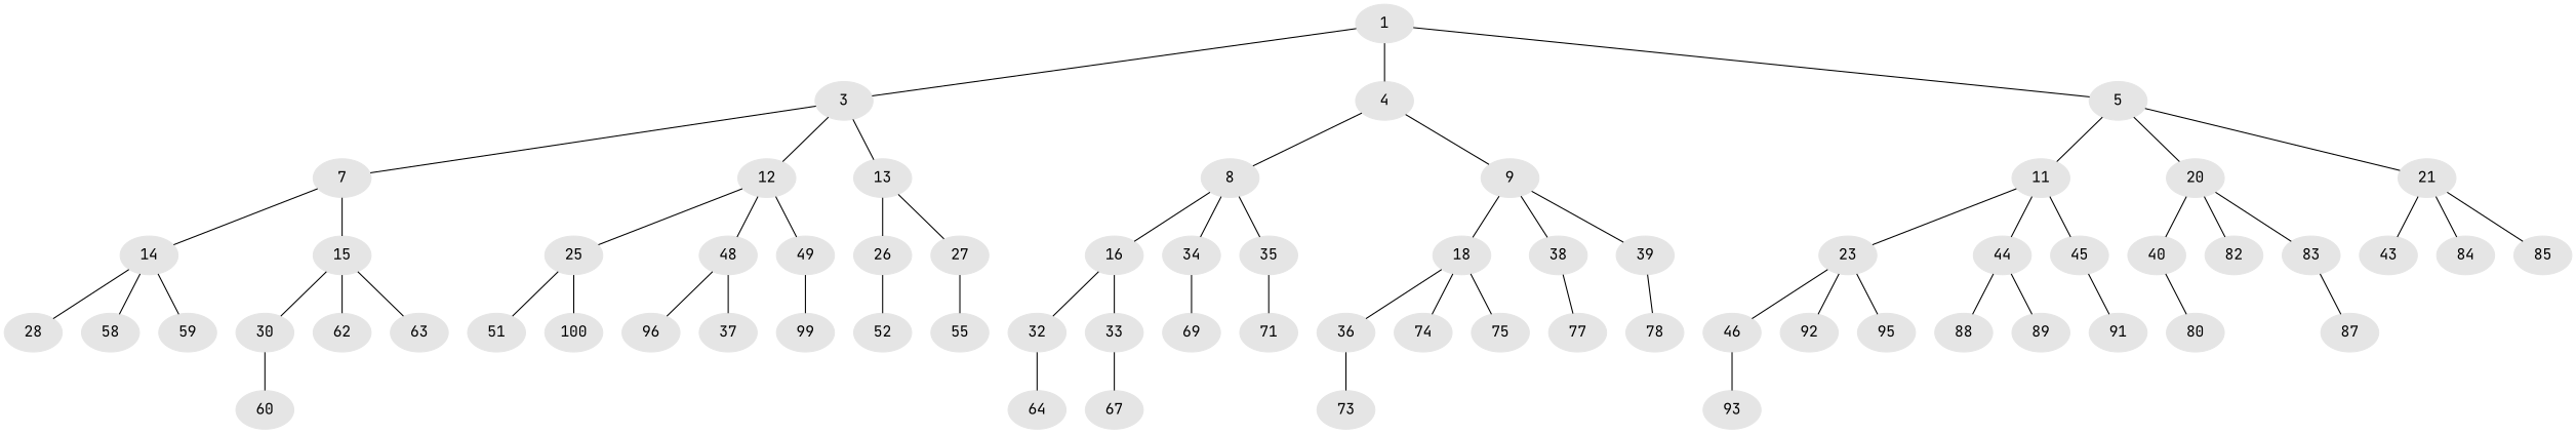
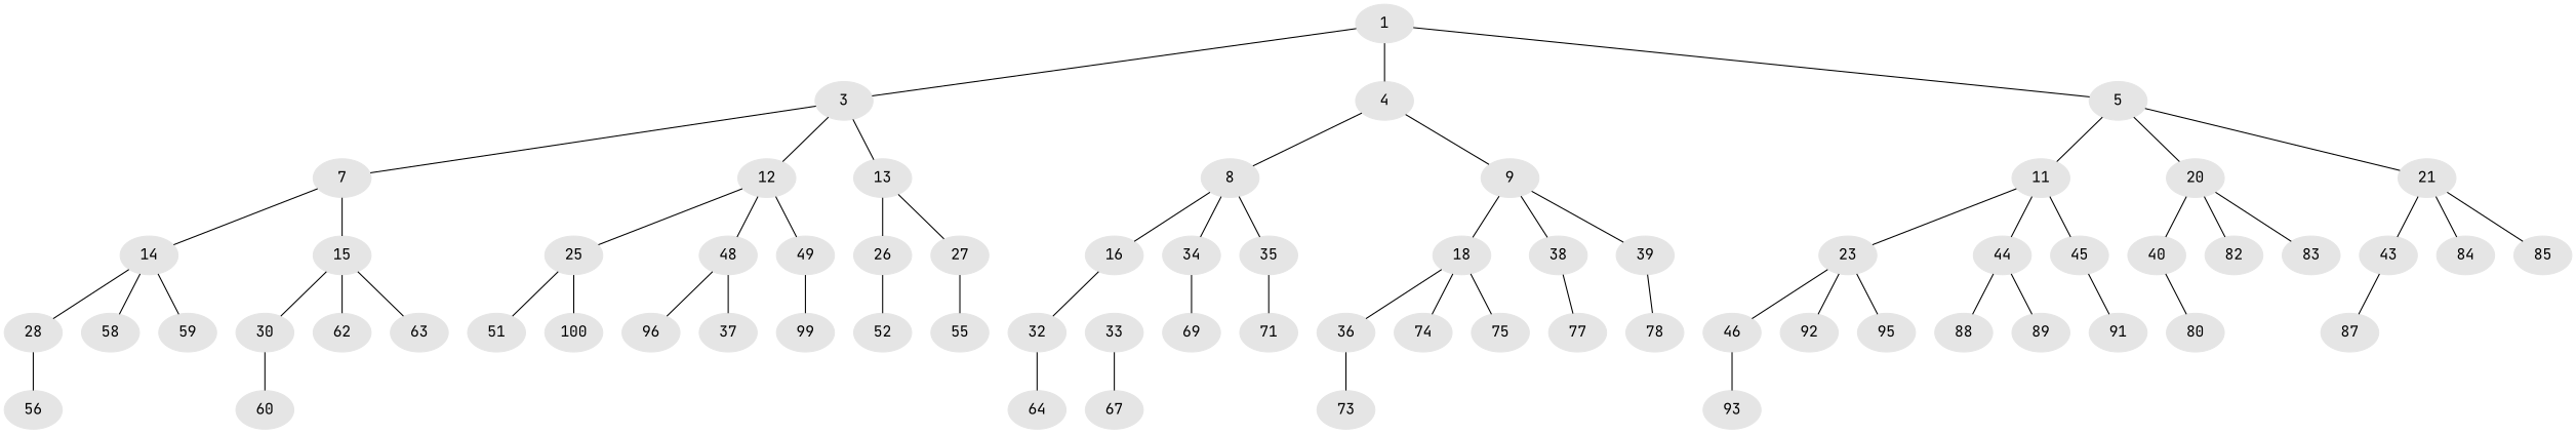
  graph {
    fontname="JetBrains Mono"
    node [color=gray90 fontname="JetBrains Mono" style=filled latent=0.166667]
    edge [fontname="JetBrains Mono"]
    1 [super="+2" latent=""]
    3 [latent=1 super="+6"]
    4 [latent=0.5]
    5 [latent=0.5 super="+10"]
    7 [latent=0.5]
    12 [latent=0.333333 super="+24"]
    13 [latent=0.333333]
    8 [latent=0.333333 super="+17"]
    9 [latent=0.333333 super="+19"]
    11 [latent=0.333333 super="+22"]
    20 [latent=0.25 super="+41"]
    21 [latent=0.25 super="+42"]
    14 [latent=0.333333 super="+29"]
    15 [latent=0.333333 super="+31"]
    25 [latent=0.25 super="+50"]
    48 [latent=0.2]
    49 [latent=0.2 super="+98"]
    26 [latent=0.25 super="+53"]
    27 [latent=0.25 super="+54"]
    16 [latent=0.25]
    34 [latent=0.2 super="+68"]
    35 [latent=0.2 super="+70"]
    18 [latent=0.25 super="+37"]
    38 [latent=0.2 super="+76"]
    39 [latent=0.2 super="+79"]
    23 [latent=0.25 super="+47"]
    44 [latent=0.2]
    45 [latent=0.2 super="+90"]
    40 [latent=0.2 super="+81"]
    82
    83
    43 [latent=0.2 super="+86"]
    84
    85
    28 [latent=0.25 super="+57"]
    58 [latent=0.2]
    59 [latent=0.2]
    30 [latent=0.25 super="+61"]
    62 [latent=0.2]
    63 [latent=0.2]
    32 [latent=0.2 super="+65"]
    33 [latent=0.2 super="+66"]
    69
    71
    36 [latent=0.2 super="+72"]
    74
    75
    77
    78
    46 [latent=0.2 super="+92"]
    n51 [label=92]
    95
    88
    89
    91
    51 [latent=0.2]
    100
    96
    n59 [label=37]
    99
    52 [latent=0.2]
    55 [latent=0.2]
+   56 [latent=0.2]
    60 [latent=0.2]
    64
    67
    73
    80
    87
    93
    1 -- 3
    1 -- 4
    1 -- 5
    3 -- 7
    3 -- 12
    3 -- 13
    4 -- 8
    4 -- 9
    5 -- 11
    5 -- 20
    5 -- 21
    7 -- 14
    7 -- 15
    12 -- 25
    12 -- 48
    12 -- 49
    13 -- 26
    13 -- 27
    8 -- 16
    8 -- 34
    8 -- 35
    9 -- 18
    9 -- 38
    9 -- 39
    11 -- 23
    11 -- 44
    11 -- 45
    20 -- 40
    20 -- 82
    20 -- 83
    21 -- 43
    21 -- 84
    21 -- 85
    14 -- 28
    14 -- 58
    14 -- 59
    15 -- 30
    15 -- 62
    15 -- 63
    25 -- 51
    25 -- 100
    48 -- 96
    48 -- n59
    49 -- 99
    26 -- 52
    27 -- 55
    16 -- 32
-   16 -- 33
    34 -- 69
    35 -- 71
    18 -- 36
    18 -- 74
    18 -- 75
    38 -- 77
    39 -- 78
    23 -- 46
    23 -- n51
    23 -- 95
    44 -- 88
    44 -- 89
    45 -- 91
    40 -- 80
-   83 -- 87
+   43 -- 87
+   28 -- 56
    30 -- 60
    32 -- 64
    33 -- 67
    36 -- 73
    46 -- 93
  }
